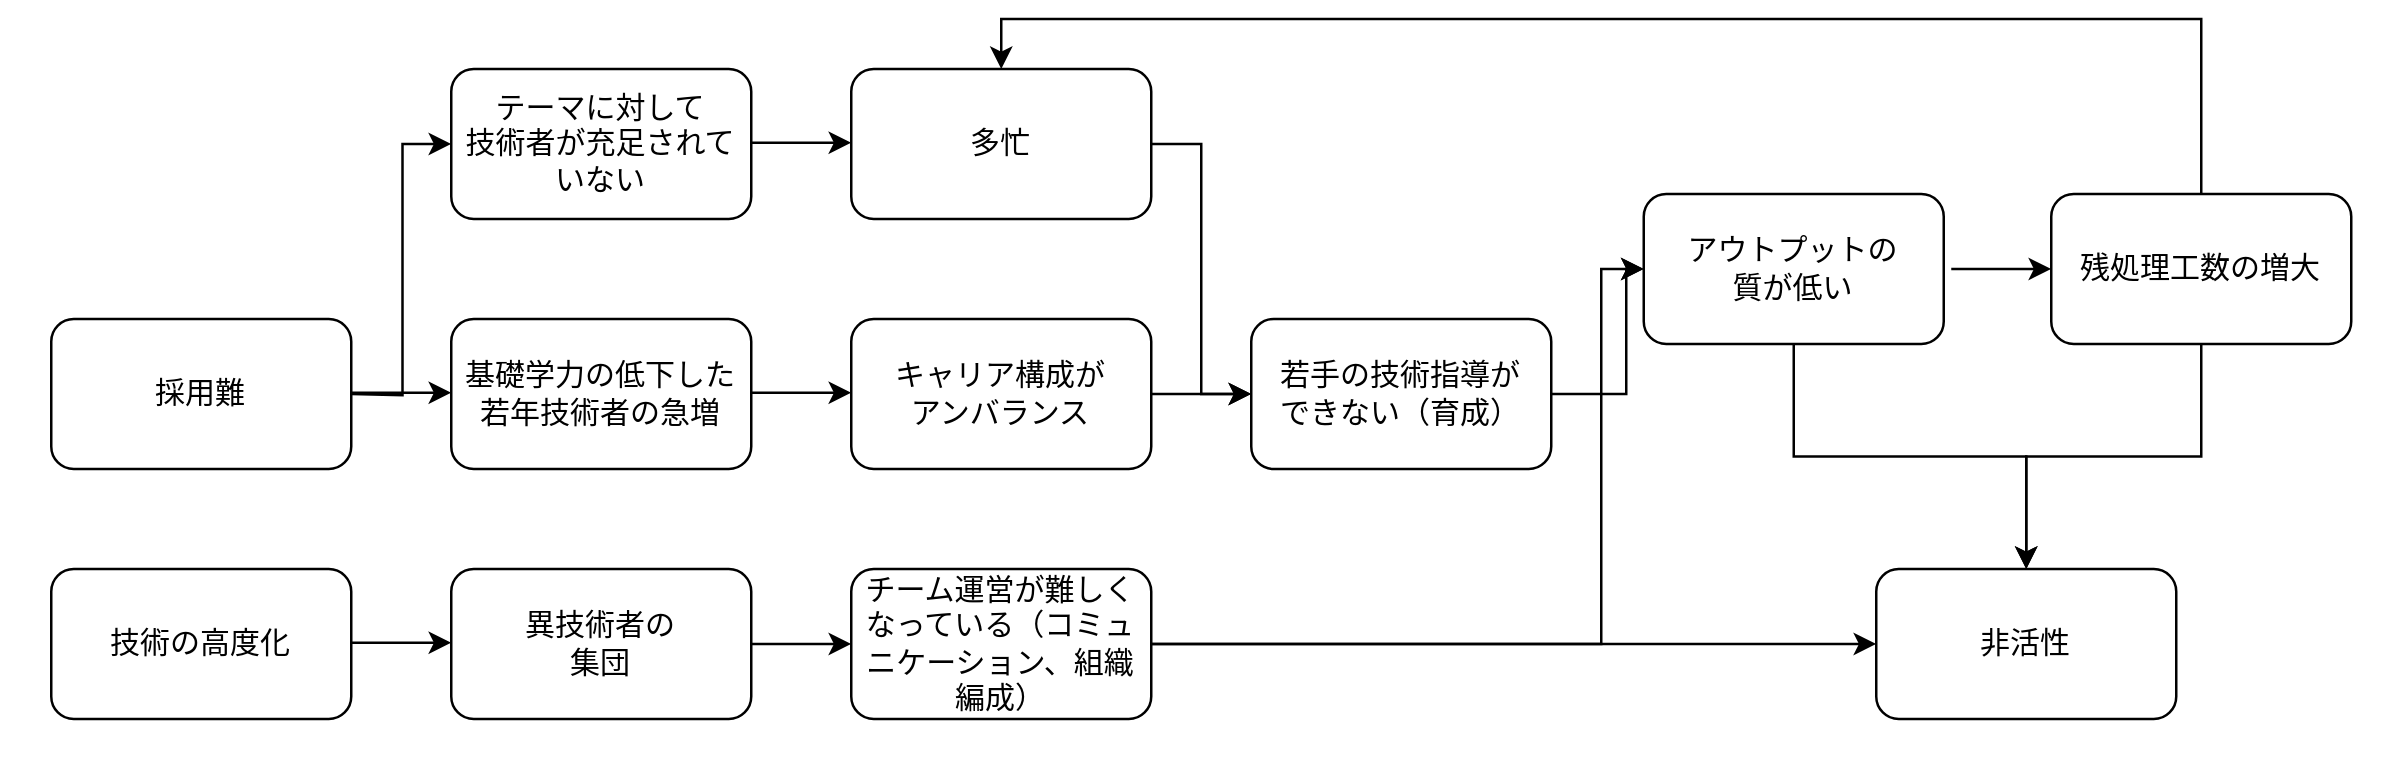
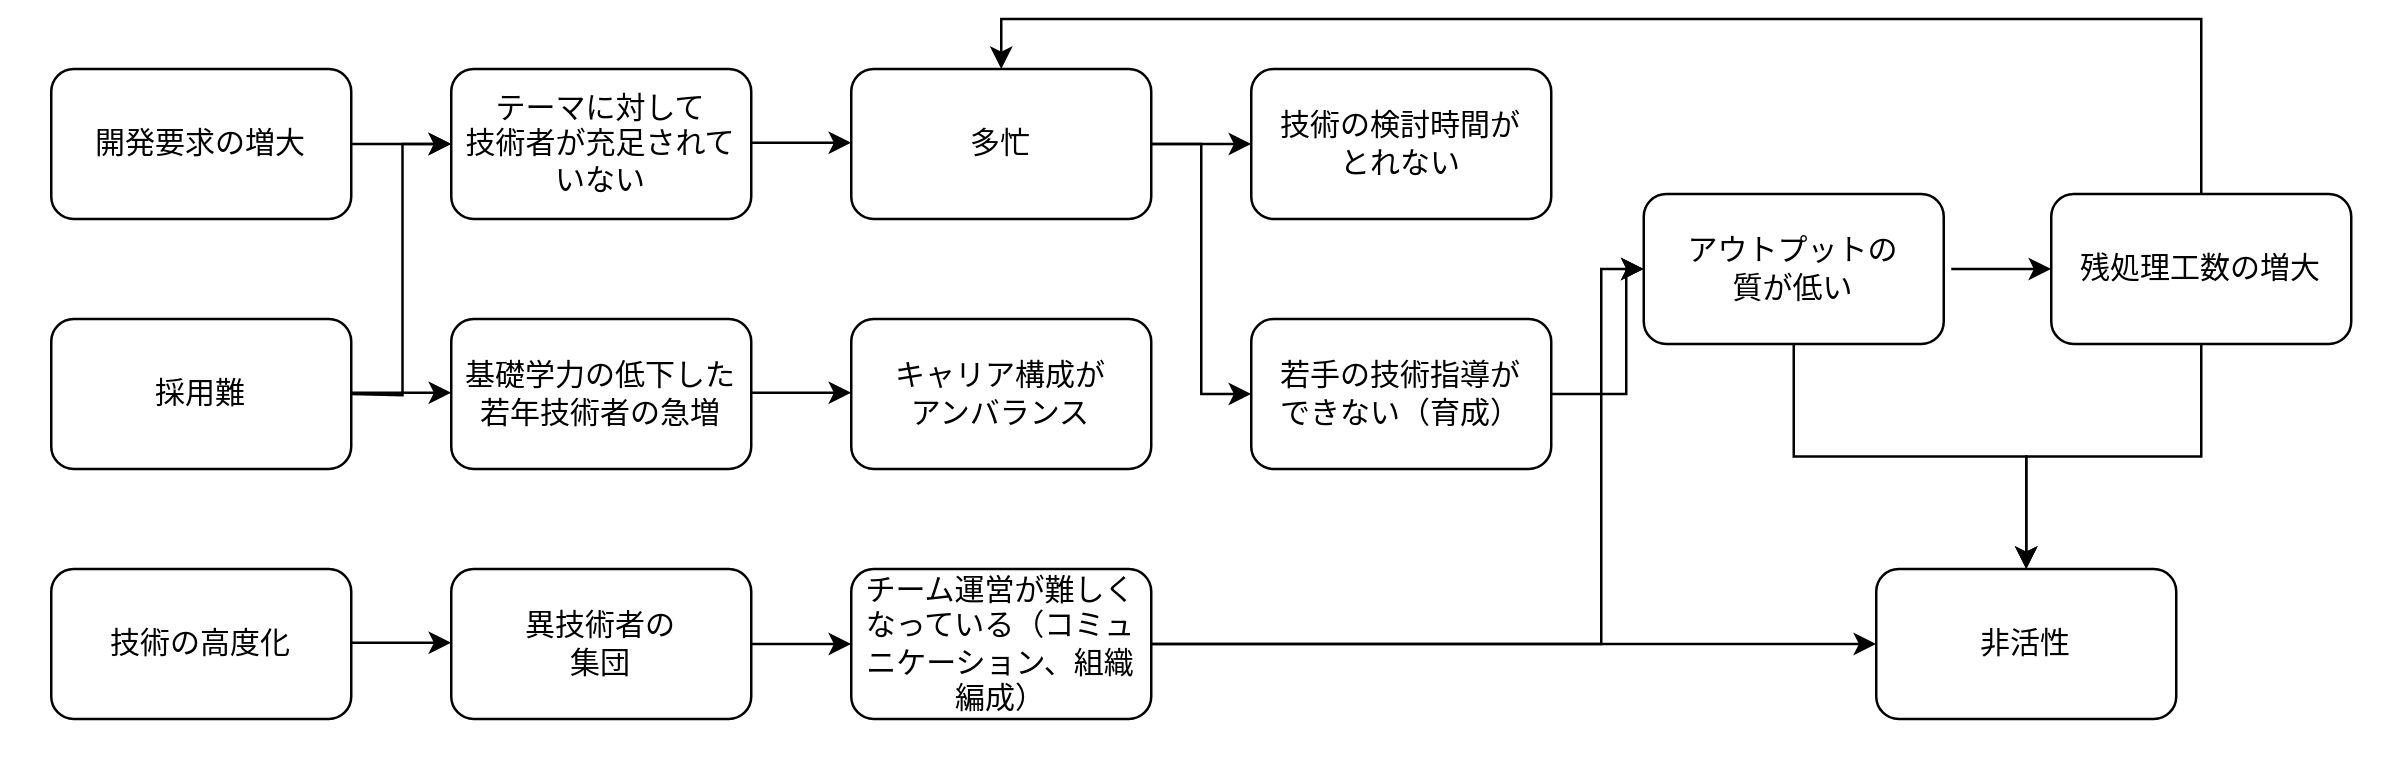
  <mxCell id="0" />
  <mxCell id="1" parent="0" />
+ <mxCell id="2" value="開発要求の増大" style="rounded=1;whiteSpace=wrap;html=1;" vertex="1" parent="1"><mxGeometry x="20" y="20" width="120" height="60" as="geometry" /></mxCell>
  <mxCell id="3" value="テーマに対して&lt;br&gt;技術者が充足されていない" style="rounded=1;whiteSpace=wrap;html=1;" vertex="1" parent="1"><mxGeometry x="180" y="20" width="120" height="60" as="geometry" /></mxCell>
  <mxCell id="4" value="多忙" style="rounded=1;whiteSpace=wrap;html=1;" vertex="1" parent="1"><mxGeometry x="340" y="20" width="120" height="60" as="geometry" /></mxCell>
+ <mxCell id="5" value="技術の検討時間が&lt;br&gt;とれない" style="rounded=1;whiteSpace=wrap;html=1;" vertex="1" parent="1"><mxGeometry x="500" y="20" width="120" height="60" as="geometry" /></mxCell>
  <mxCell id="6" style="edgeStyle=orthogonalEdgeStyle;rounded=0;orthogonalLoop=1;jettySize=auto;html=1;exitX=0.5;exitY=1;exitDx=0;exitDy=0;" edge="1" parent="1" source="7" target="18"><mxGeometry relative="1" as="geometry" /></mxCell>
  <mxCell id="7" value="アウトプットの&lt;br&gt;質が低い" style="rounded=1;whiteSpace=wrap;html=1;" vertex="1" parent="1"><mxGeometry x="657" y="70" width="120" height="60" as="geometry" /></mxCell>
  <mxCell id="8" style="edgeStyle=orthogonalEdgeStyle;rounded=0;orthogonalLoop=1;jettySize=auto;html=1;exitX=0.5;exitY=0;exitDx=0;exitDy=0;entryX=0.5;entryY=0;entryDx=0;entryDy=0;" edge="1" parent="1" source="10" target="4"><mxGeometry relative="1" as="geometry" /></mxCell>
  <mxCell id="9" style="edgeStyle=orthogonalEdgeStyle;rounded=0;orthogonalLoop=1;jettySize=auto;html=1;exitX=0.5;exitY=1;exitDx=0;exitDy=0;entryX=0.5;entryY=0;entryDx=0;entryDy=0;" edge="1" parent="1" source="10" target="18"><mxGeometry relative="1" as="geometry" /></mxCell>
  <mxCell id="10" value="残処理工数の増大" style="rounded=1;whiteSpace=wrap;html=1;" vertex="1" parent="1"><mxGeometry x="820" y="70" width="120" height="60" as="geometry" /></mxCell>
  <mxCell id="11" value="採用難" style="rounded=1;whiteSpace=wrap;html=1;" vertex="1" parent="1"><mxGeometry x="20" y="120" width="120" height="60" as="geometry" /></mxCell>
  <mxCell id="12" value="基礎学力の低下した&lt;br&gt;若年技術者の急増" style="rounded=1;whiteSpace=wrap;html=1;" vertex="1" parent="1"><mxGeometry x="180" y="120" width="120" height="60" as="geometry" /></mxCell>
  <mxCell id="13" value="キャリア構成が&lt;br&gt;アンバランス" style="rounded=1;whiteSpace=wrap;html=1;" vertex="1" parent="1"><mxGeometry x="340" y="120" width="120" height="60" as="geometry" /></mxCell>
  <mxCell id="14" value="若手の技術指導が&lt;br&gt;できない（育成）" style="rounded=1;whiteSpace=wrap;html=1;" vertex="1" parent="1"><mxGeometry x="500" y="120" width="120" height="60" as="geometry" /></mxCell>
  <mxCell id="15" value="技術の高度化" style="rounded=1;whiteSpace=wrap;html=1;" vertex="1" parent="1"><mxGeometry x="20" y="220" width="120" height="60" as="geometry" /></mxCell>
  <mxCell id="16" value="異技術者の&lt;br&gt;集団" style="rounded=1;whiteSpace=wrap;html=1;" vertex="1" parent="1"><mxGeometry x="180" y="220" width="120" height="60" as="geometry" /></mxCell>
  <mxCell id="17" value="チーム運営が難しくなっている（コミュニケーション、組織編成）" style="rounded=1;whiteSpace=wrap;html=1;" vertex="1" parent="1"><mxGeometry x="340" y="220" width="120" height="60" as="geometry" /></mxCell>
  <mxCell id="18" value="非活性" style="rounded=1;whiteSpace=wrap;html=1;" vertex="1" parent="1"><mxGeometry x="750" y="220" width="120" height="60" as="geometry" /></mxCell>
+ <mxCell id="19" value="" style="endArrow=classic;html=1;rounded=0;entryX=0;entryY=0.5;entryDx=0;entryDy=0;exitX=1;exitY=0.5;exitDx=0;exitDy=0;" edge="1" parent="1" source="2" target="3"><mxGeometry width="50" height="50" relative="1" as="geometry"><mxPoint x="-60" y="150" as="sourcePoint" /><mxPoint x="-10" y="100" as="targetPoint" /></mxGeometry></mxCell>
  <mxCell id="20" value="" style="endArrow=classic;html=1;rounded=0;entryX=0;entryY=0.5;entryDx=0;entryDy=0;exitX=1;exitY=0.5;exitDx=0;exitDy=0;" edge="1" parent="1"><mxGeometry width="50" height="50" relative="1" as="geometry"><mxPoint x="300" y="49.5" as="sourcePoint" /><mxPoint x="340" y="49.5" as="targetPoint" /></mxGeometry></mxCell>
  <mxCell id="21" value="" style="endArrow=classic;html=1;rounded=0;entryX=0;entryY=0.5;entryDx=0;entryDy=0;exitX=1;exitY=0.5;exitDx=0;exitDy=0;edgeStyle=orthogonalEdgeStyle;" edge="1" parent="1" source="4" target="14"><mxGeometry width="50" height="50" relative="1" as="geometry"><mxPoint x="310" y="59.5" as="sourcePoint" /><mxPoint x="350" y="59.5" as="targetPoint" /></mxGeometry></mxCell>
- <mxCell id="22" value="" style="endArrow=classic;html=1;rounded=0;entryX=0;entryY=0.5;entryDx=0;entryDy=0;exitX=1;exitY=0.5;exitDx=0;exitDy=0;edgeStyle=orthogonalEdgeStyle;" edge="1" parent="1" source="13" target="14"><mxGeometry width="50" height="50" relative="1" as="geometry"><mxPoint x="470" y="60" as="sourcePoint" /><mxPoint x="510" y="160" as="targetPoint" /></mxGeometry></mxCell>
  <mxCell id="23" value="" style="endArrow=classic;html=1;rounded=0;entryX=0;entryY=0.5;entryDx=0;entryDy=0;exitX=1;exitY=0.5;exitDx=0;exitDy=0;" edge="1" parent="1"><mxGeometry width="50" height="50" relative="1" as="geometry"><mxPoint x="300" y="149.5" as="sourcePoint" /><mxPoint x="340" y="149.5" as="targetPoint" /></mxGeometry></mxCell>
  <mxCell id="24" value="" style="endArrow=classic;html=1;rounded=0;entryX=0;entryY=0.5;entryDx=0;entryDy=0;exitX=1;exitY=0.5;exitDx=0;exitDy=0;" edge="1" parent="1"><mxGeometry width="50" height="50" relative="1" as="geometry"><mxPoint x="140" y="149.5" as="sourcePoint" /><mxPoint x="180" y="149.5" as="targetPoint" /></mxGeometry></mxCell>
  <mxCell id="25" value="" style="endArrow=classic;html=1;rounded=0;entryX=0;entryY=0.5;entryDx=0;entryDy=0;edgeStyle=orthogonalEdgeStyle;" edge="1" parent="1" target="3"><mxGeometry width="50" height="50" relative="1" as="geometry"><mxPoint x="140" y="150" as="sourcePoint" /><mxPoint x="510" y="160" as="targetPoint" /></mxGeometry></mxCell>
  <mxCell id="26" value="" style="endArrow=classic;html=1;rounded=0;entryX=0;entryY=0.5;entryDx=0;entryDy=0;exitX=1;exitY=0.5;exitDx=0;exitDy=0;" edge="1" parent="1"><mxGeometry width="50" height="50" relative="1" as="geometry"><mxPoint x="140" y="249.5" as="sourcePoint" /><mxPoint x="180" y="249.5" as="targetPoint" /></mxGeometry></mxCell>
  <mxCell id="27" value="" style="endArrow=classic;html=1;rounded=0;entryX=0;entryY=0.5;entryDx=0;entryDy=0;exitX=1;exitY=0.5;exitDx=0;exitDy=0;" edge="1" parent="1" source="16" target="17"><mxGeometry width="50" height="50" relative="1" as="geometry"><mxPoint x="320" y="169.5" as="sourcePoint" /><mxPoint x="360" y="169.5" as="targetPoint" /></mxGeometry></mxCell>
  <mxCell id="28" value="" style="endArrow=classic;html=1;rounded=0;entryX=0;entryY=0.5;entryDx=0;entryDy=0;exitX=1;exitY=0.5;exitDx=0;exitDy=0;" edge="1" parent="1" source="17" target="18"><mxGeometry width="50" height="50" relative="1" as="geometry"><mxPoint x="310" y="260" as="sourcePoint" /><mxPoint x="350" y="260" as="targetPoint" /></mxGeometry></mxCell>
  <mxCell id="29" value="" style="endArrow=classic;html=1;rounded=0;entryX=0;entryY=0.5;entryDx=0;entryDy=0;exitX=1;exitY=0.5;exitDx=0;exitDy=0;edgeStyle=orthogonalEdgeStyle;" edge="1" parent="1" source="17" target="7"><mxGeometry width="50" height="50" relative="1" as="geometry"><mxPoint x="470" y="60" as="sourcePoint" /><mxPoint x="510" y="160" as="targetPoint" /><Array as="points"><mxPoint x="640" y="250" /><mxPoint x="640" y="100" /></Array></mxGeometry></mxCell>
  <mxCell id="30" value="" style="endArrow=classic;html=1;rounded=0;entryX=0;entryY=0.5;entryDx=0;entryDy=0;exitX=1;exitY=0.5;exitDx=0;exitDy=0;edgeStyle=orthogonalEdgeStyle;" edge="1" parent="1" source="14" target="7"><mxGeometry width="50" height="50" relative="1" as="geometry"><mxPoint x="470" y="260" as="sourcePoint" /><mxPoint x="667" y="110" as="targetPoint" /><Array as="points"><mxPoint x="650" y="150" /><mxPoint x="650" y="100" /></Array></mxGeometry></mxCell>
  <mxCell id="31" value="" style="endArrow=classic;html=1;rounded=0;entryX=0;entryY=0.5;entryDx=0;entryDy=0;" edge="1" parent="1" target="10"><mxGeometry width="50" height="50" relative="1" as="geometry"><mxPoint x="780" y="100" as="sourcePoint" /><mxPoint x="350" y="59.5" as="targetPoint" /></mxGeometry></mxCell>
+ <mxCell id="32" value="" style="endArrow=classic;html=1;rounded=0;entryX=0;entryY=0.5;entryDx=0;entryDy=0;exitX=1;exitY=0.5;exitDx=0;exitDy=0;" edge="1" parent="1" source="4" target="5"><mxGeometry width="50" height="50" relative="1" as="geometry"><mxPoint x="310" y="59.5" as="sourcePoint" /><mxPoint x="350" y="59.5" as="targetPoint" /></mxGeometry></mxCell>
